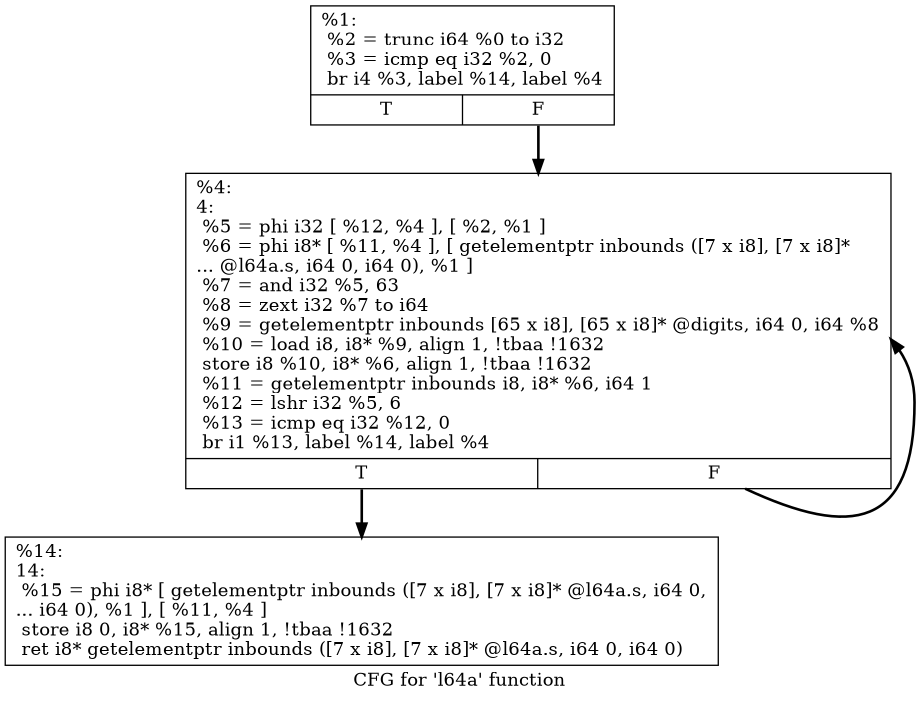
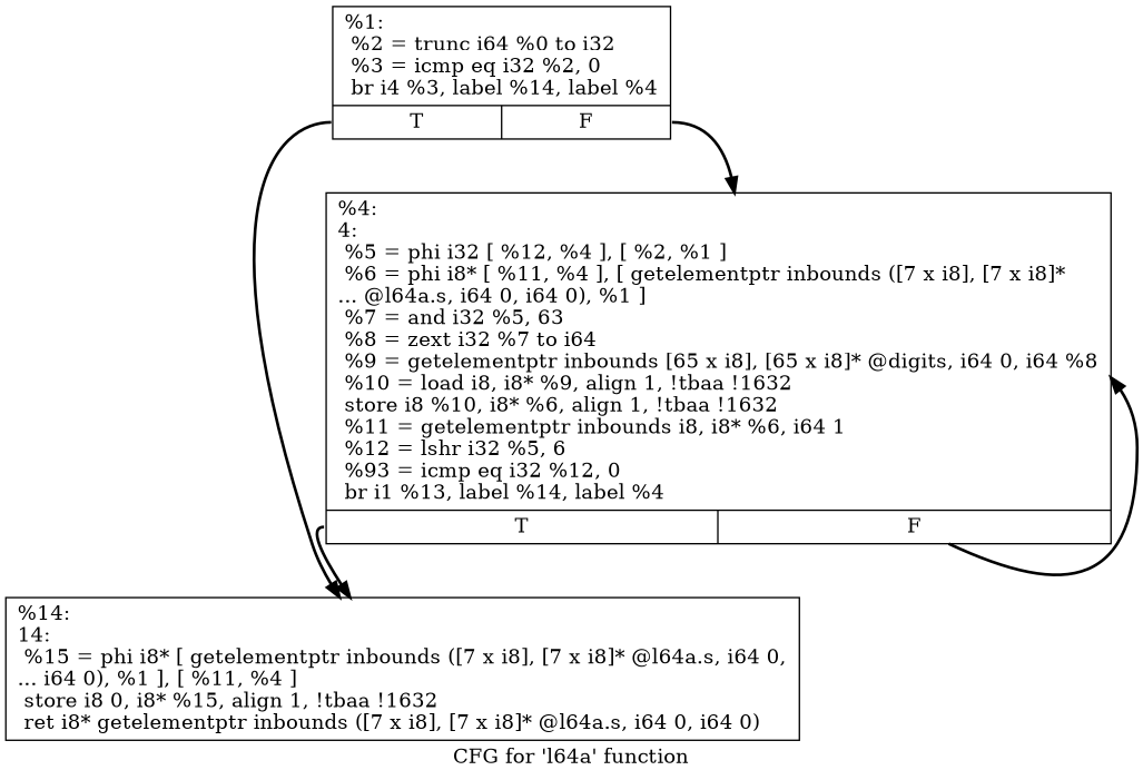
  digraph {
    label="CFG for 'l64a' function"
    node [shape=record]
    edge [style=bold tailport=s0]
    n1 [label="{%1:\l  %2 = trunc i64 %0 to i32\l  %3 = icmp eq i32 %2, 0\l  br i4 %3, label %14, label %4\l|{<s0>T|<s1>F}}"]
    n2 [label="{%14:\l14:                                               \l  %15 = phi i8* [ getelementptr inbounds ([7 x i8], [7 x i8]* @l64a.s, i64 0,\l... i64 0), %1 ], [ %11, %4 ]\l  store i8 0, i8* %15, align 1, !tbaa !1632\l  ret i8* getelementptr inbounds ([7 x i8], [7 x i8]* @l64a.s, i64 0, i64 0)\l}"]
-   n3 [label="{%4:\l4:                                                \l  %5 = phi i32 [ %12, %4 ], [ %2, %1 ]\l  %6 = phi i8* [ %11, %4 ], [ getelementptr inbounds ([7 x i8], [7 x i8]*\l... @l64a.s, i64 0, i64 0), %1 ]\l  %7 = and i32 %5, 63\l  %8 = zext i32 %7 to i64\l  %9 = getelementptr inbounds [65 x i8], [65 x i8]* @digits, i64 0, i64 %8\l  %10 = load i8, i8* %9, align 1, !tbaa !1632\l  store i8 %10, i8* %6, align 1, !tbaa !1632\l  %11 = getelementptr inbounds i8, i8* %6, i64 1\l  %12 = lshr i32 %5, 6\l  %13 = icmp eq i32 %12, 0\l  br i1 %13, label %14, label %4\l|{<s0>T|<s1>F}}"]
+   n3 [label="{%4:\l4:                                                \l  %5 = phi i32 [ %12, %4 ], [ %2, %1 ]\l  %6 = phi i8* [ %11, %4 ], [ getelementptr inbounds ([7 x i8], [7 x i8]*\l... @l64a.s, i64 0, i64 0), %1 ]\l  %7 = and i32 %5, 63\l  %8 = zext i32 %7 to i64\l  %9 = getelementptr inbounds [65 x i8], [65 x i8]* @digits, i64 0, i64 %8\l  %10 = load i8, i8* %9, align 1, !tbaa !1632\l  store i8 %10, i8* %6, align 1, !tbaa !1632\l  %11 = getelementptr inbounds i8, i8* %6, i64 1\l  %12 = lshr i32 %5, 6\l  %93 = icmp eq i32 %12, 0\l  br i1 %13, label %14, label %4\l|{<s0>T|<s1>F}}"]
+   n1 -> n2
    n1 -> n3 [tailport=s1]
    n3 -> n2
    n3 -> n3 [tailport=s1]
  }
